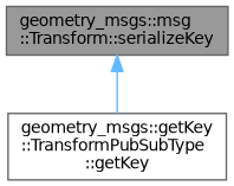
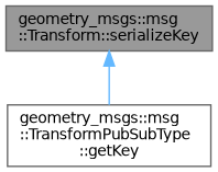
  digraph {
    rankdir=TB
    node [fontname=Helvetica fontsize=10 shape=box style=filled]
    n1 [color=gray40 fillcolor=grey60 fontcolor=black height=0.2 label="geometry_msgs::msg\l::Transform::serializeKey" width=0.4]
-   n2 [color=grey40 fillcolor=white height=0.2 label="geometry_msgs::getKey\l::TransformPubSubType\l::getKey" width=0.4]
+   n2 [color=grey40 fillcolor=white height=0.2 label="geometry_msgs::msg\l::TransformPubSubType\l::getKey" width=0.4]
    n1 -> n2 [color=steelblue1 dir=back fontname=Helvetica fontsize=10 labelfontname=Helvetica labelfontsize=10 style=solid]
  }
